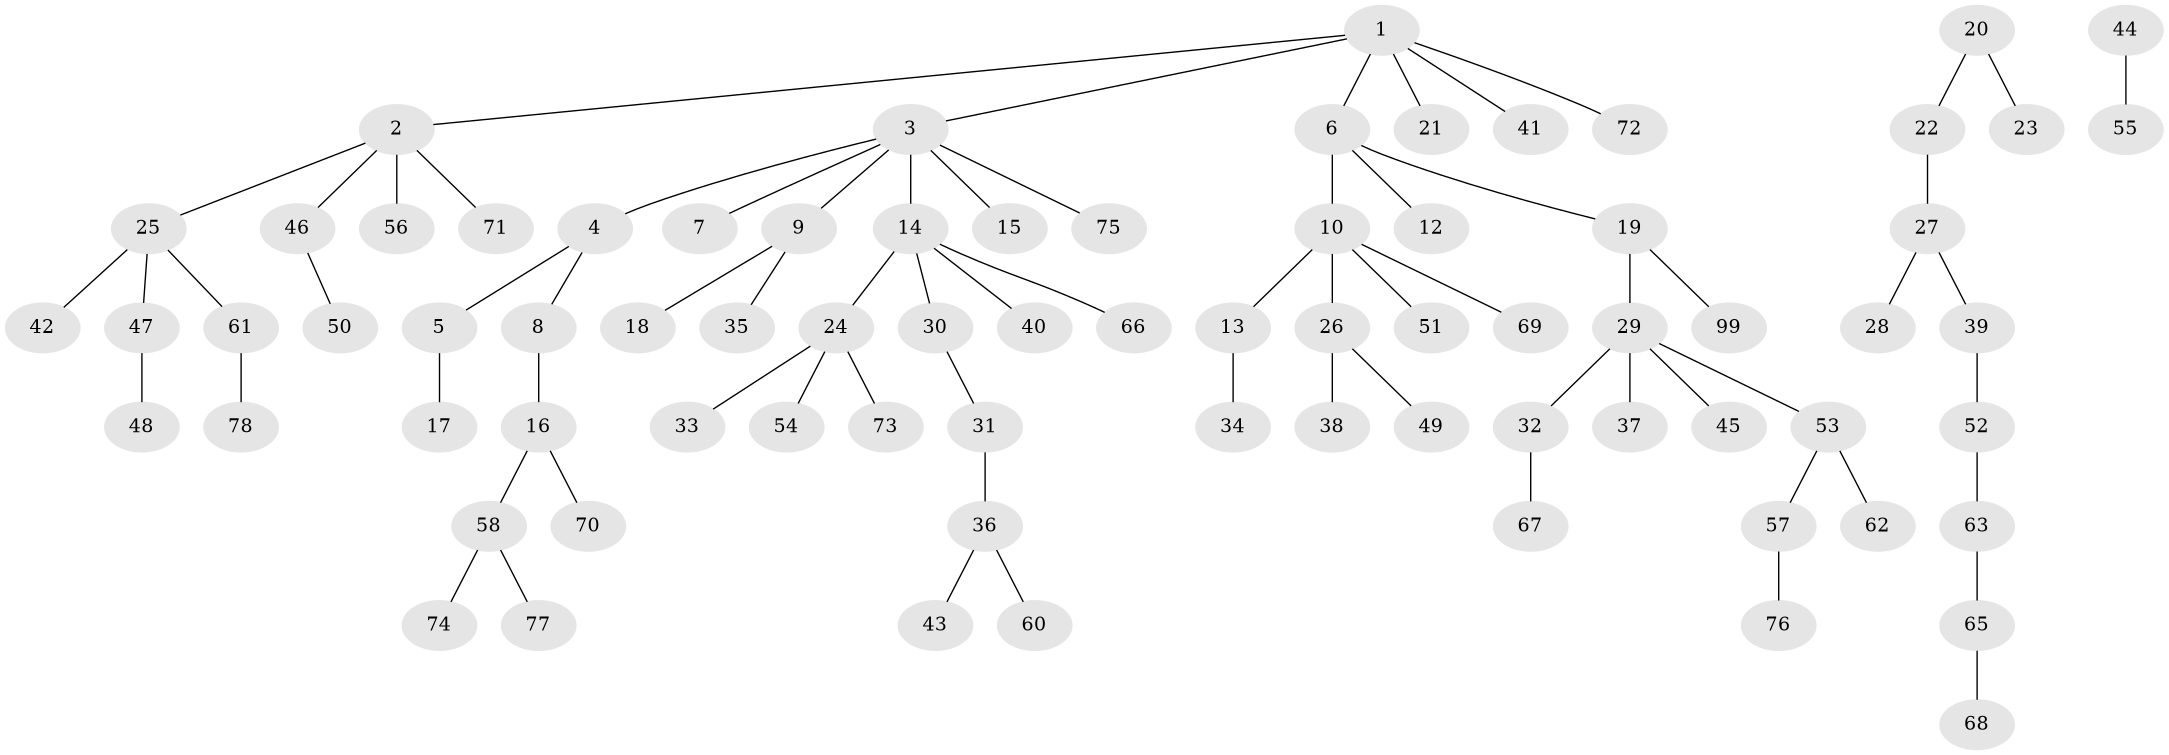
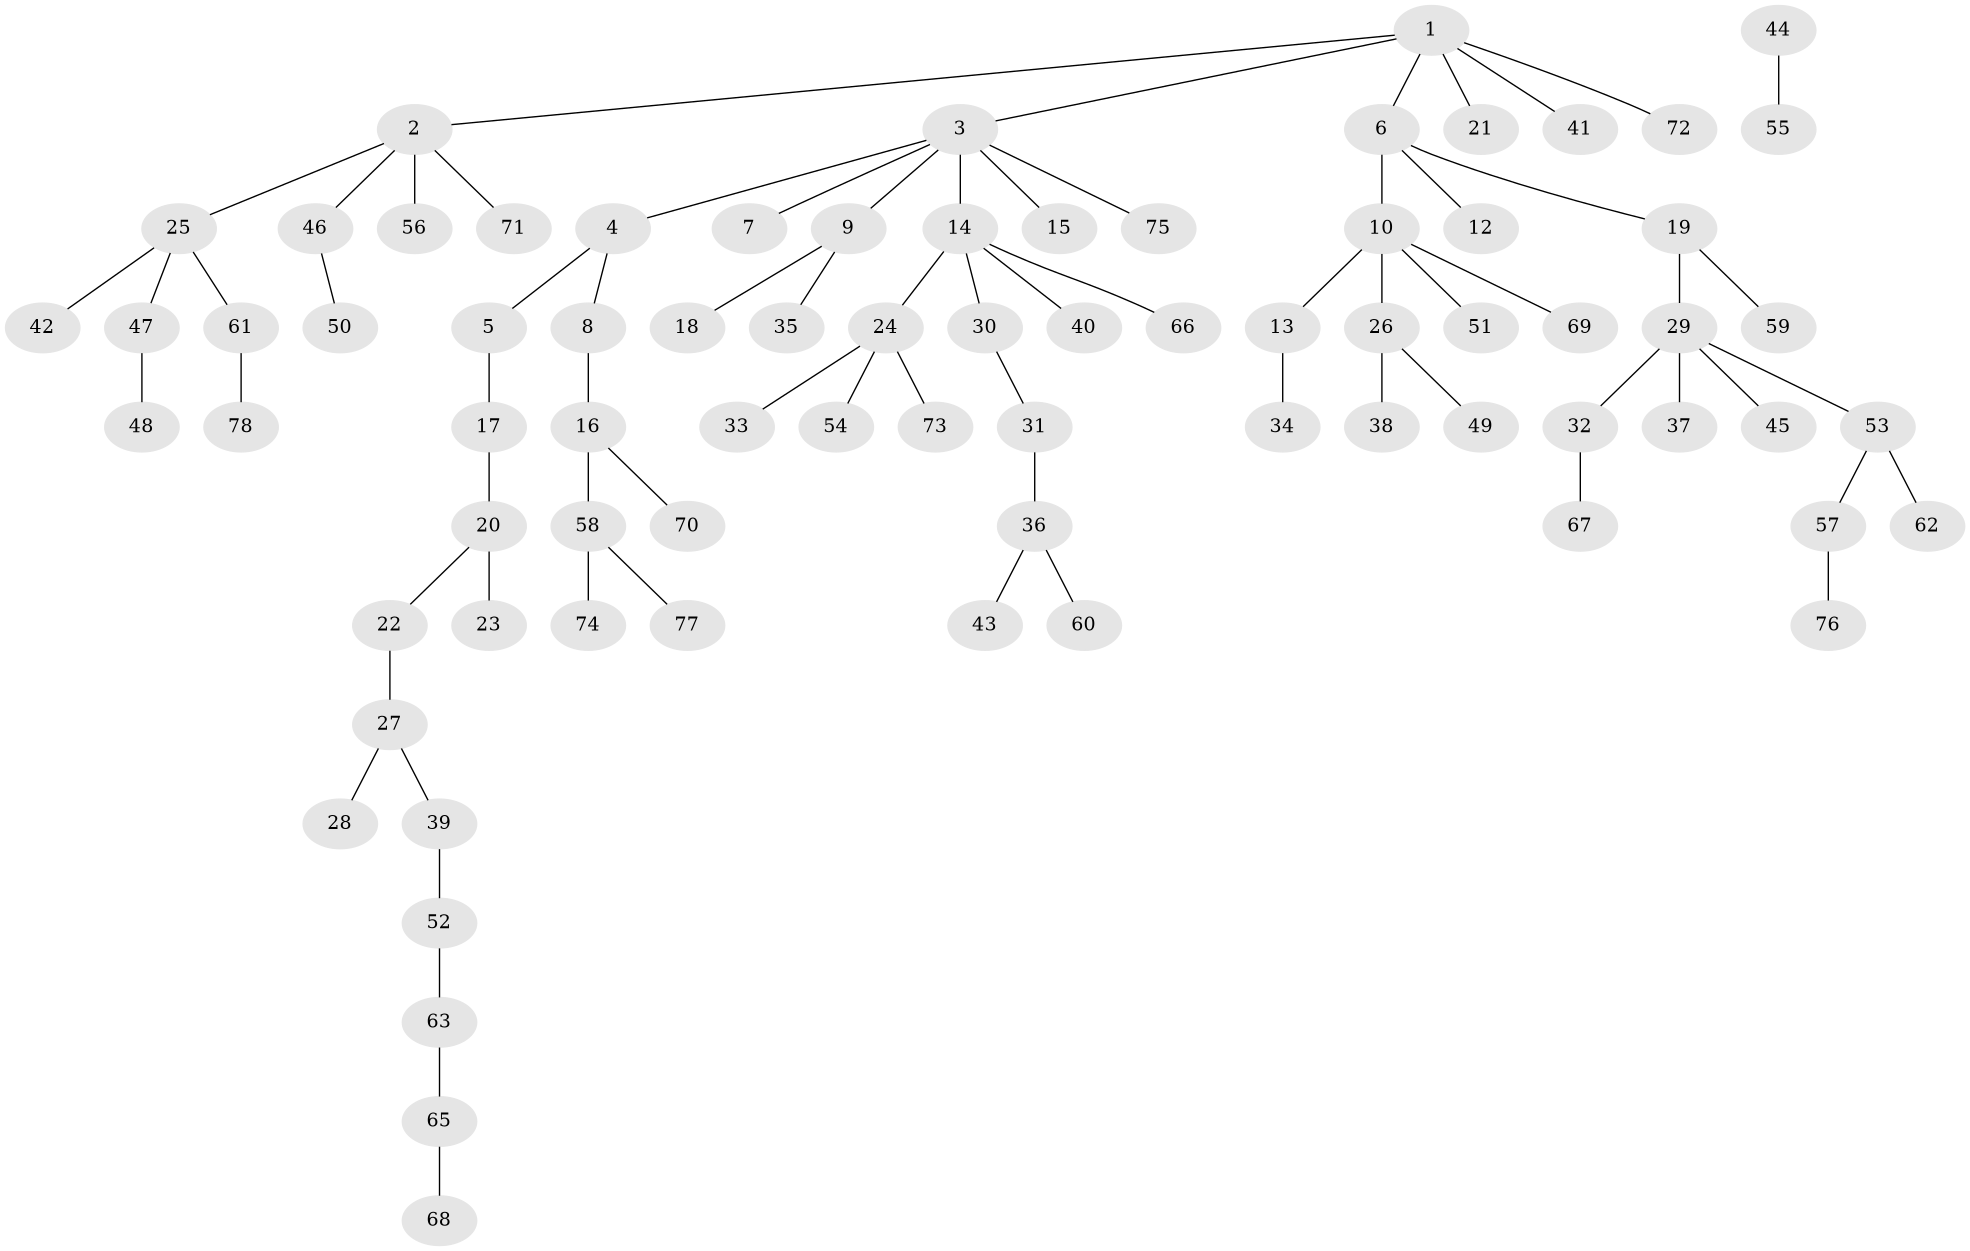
  graph {
    node [color=gray90 style=filled]
    1
    2
    3
    6
    21
    41
    72
    25
    46
    56
    71
    4
    7
    9
    14
    15
    75
    10
    12
    19
    42
    47
    61
    50
    5
    8
    18
    35
    24
    30
    40
    66
    17
    16
    20
    13
    26
    51
    69
    29
-   59 [label=99]
+   59
    58
    70
    34
    38
    49
    44
    55
    33
    54
    73
    31
    74
    77
    22
    23
    32
    37
    45
    53
    27
    28
    39
    48
    78
    52
    67
    57
    62
    36
    43
    60
    63
    65
    76
    68
    1 -- 2
    1 -- 3
    1 -- 6
    1 -- 21
    1 -- 41
    1 -- 72
    2 -- 25
    2 -- 46
    2 -- 56
    2 -- 71
    3 -- 4
    3 -- 7
    3 -- 9
    3 -- 14
    3 -- 15
    3 -- 75
    6 -- 10
    6 -- 12
    6 -- 19
    25 -- 42
    25 -- 47
    25 -- 61
    46 -- 50
    4 -- 5
    4 -- 8
    9 -- 18
    9 -- 35
    14 -- 24
    14 -- 30
    14 -- 40
    14 -- 66
    10 -- 13
    10 -- 26
    10 -- 51
    10 -- 69
    19 -- 29
    19 -- 59
    47 -- 48
    61 -- 78
    5 -- 17
    8 -- 16
    24 -- 33
    24 -- 54
    24 -- 73
    30 -- 31
+   17 -- 20
    16 -- 58
    16 -- 70
    20 -- 22
    20 -- 23
    13 -- 34
    26 -- 38
    26 -- 49
    29 -- 32
    29 -- 37
    29 -- 45
    29 -- 53
    58 -- 74
    58 -- 77
    44 -- 55
    31 -- 36
    22 -- 27
    32 -- 67
    53 -- 57
    53 -- 62
    27 -- 28
    27 -- 39
    39 -- 52
    52 -- 63
    57 -- 76
    36 -- 43
    36 -- 60
    63 -- 65
    65 -- 68
  }
